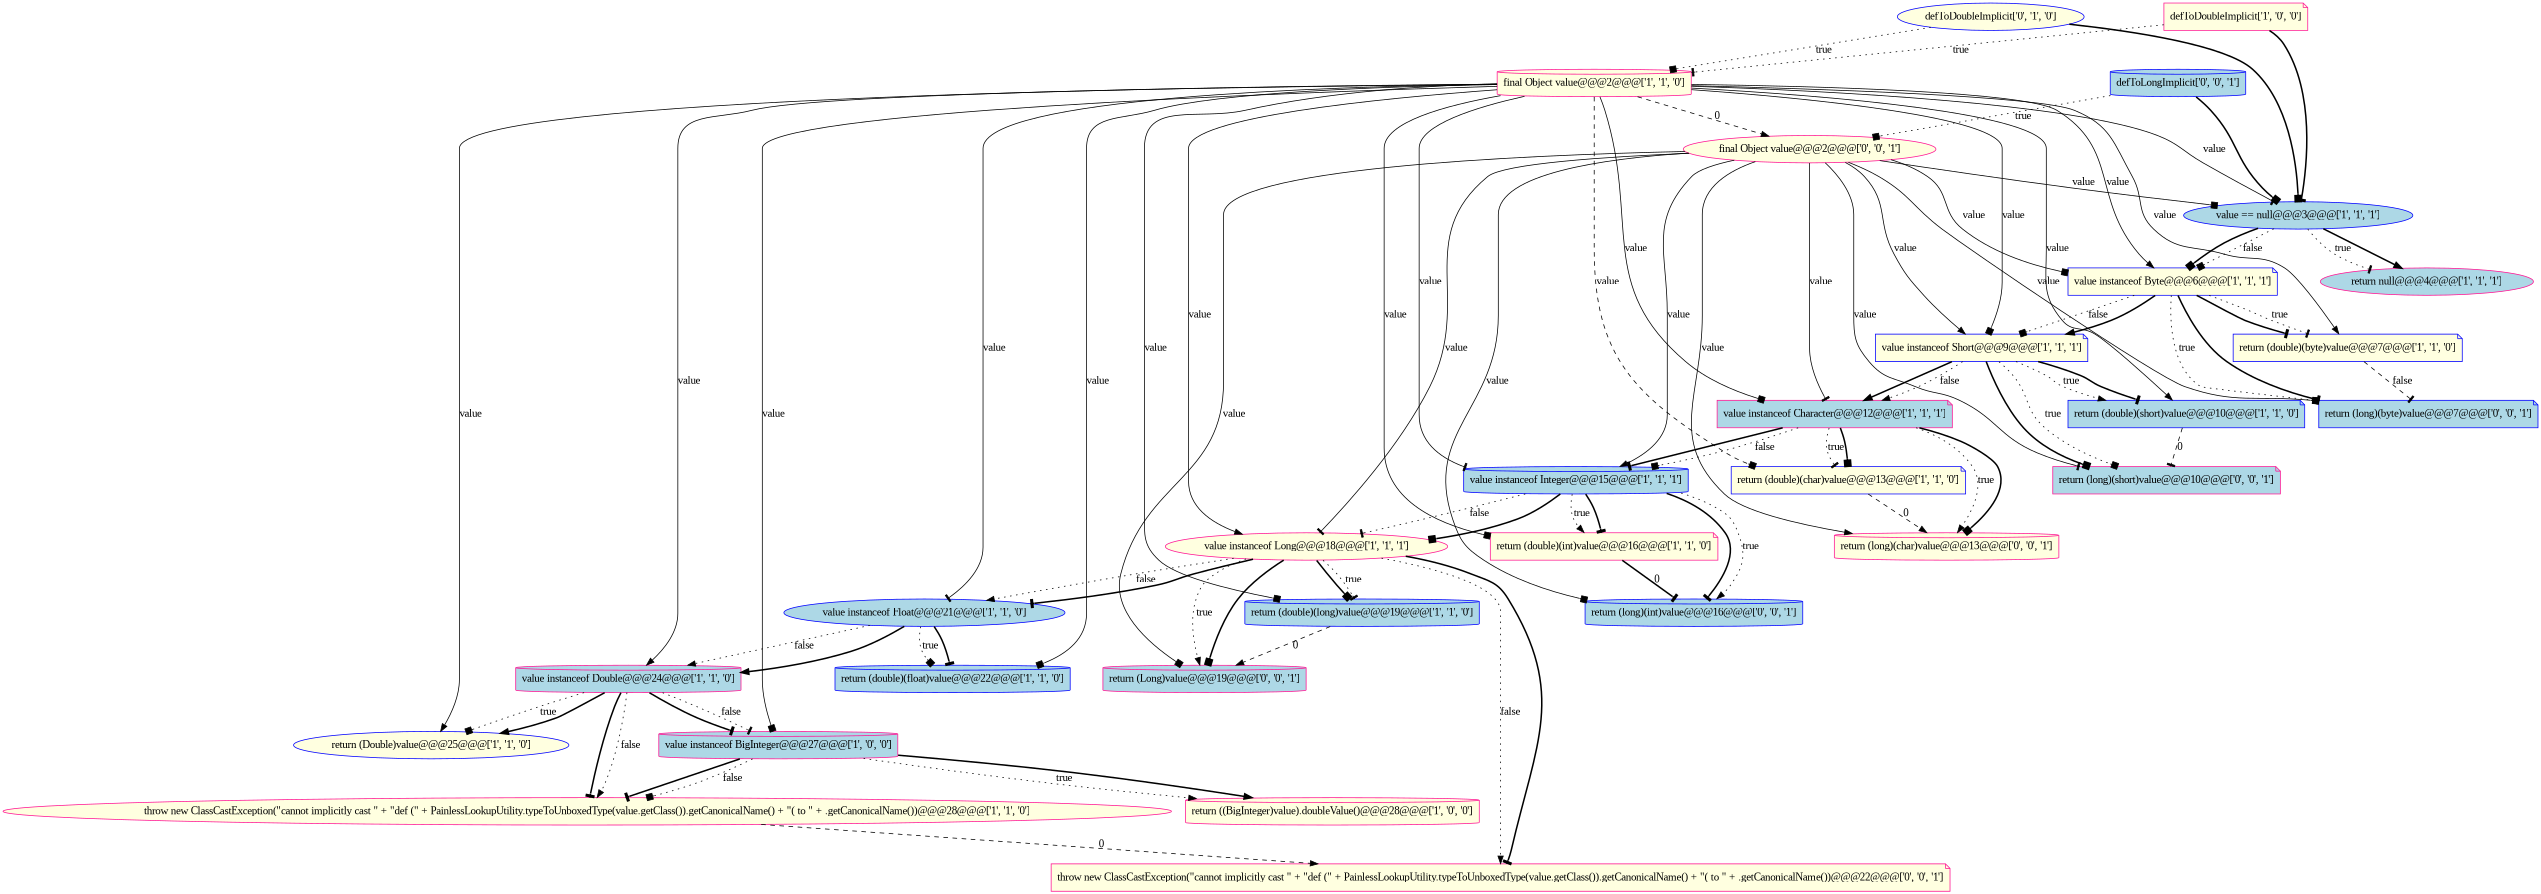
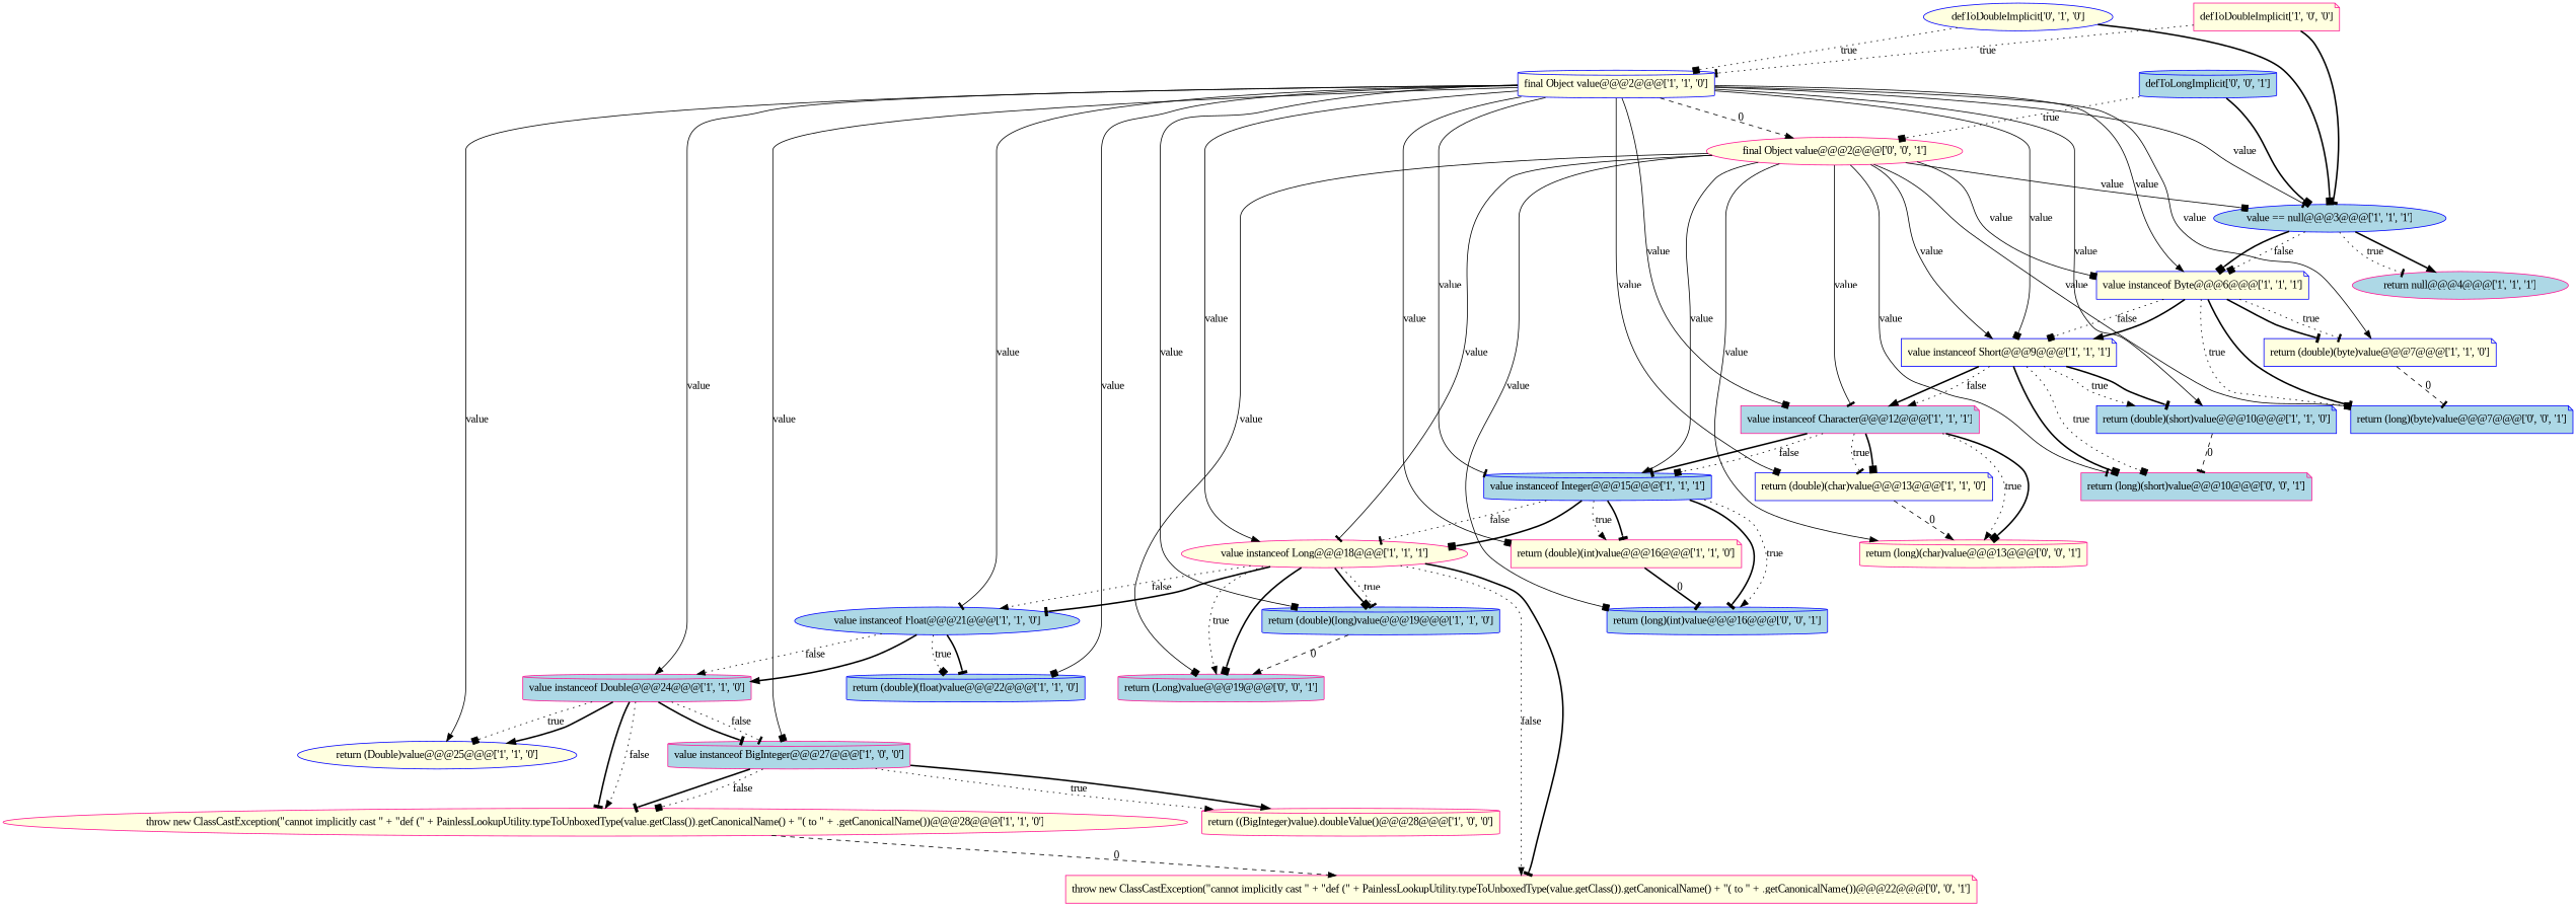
  digraph {
    fontname="Liberation Serif"
    node [color=deeppink fillcolor=lightyellow fontname="Liberation Serif" shape=note style=filled]
    edge [arrowhead=box fontname="Liberation Serif" style=bold]
    n1 [label="throw new ClassCastException(\"cannot implicitly cast \" + \"def (\" + PainlessLookupUtility.typeToUnboxedType(value.getClass()).getCanonicalName() + \"( to \" + .getCanonicalName())@@@22@@@['0', '0', '1']"]
    n2 [label="defToDoubleImplicit['1', '0', '0']"]
-   n3 [label="final Object value@@@2@@@['1', '1', '0']" shape=cylinder]
+   n3 [color=blue label="final Object value@@@2@@@['1', '1', '0']" shape=cylinder]
    n4 [color=blue fillcolor=lightblue label="value == null@@@3@@@['1', '1', '1']" shape=ellipse]
    n5 [color=blue fillcolor=lightblue label="return (double)(float)value@@@22@@@['1', '1', '0']" shape=cylinder]
    n6 [label="return (double)(int)value@@@16@@@['1', '1', '0']"]
    n7 [color=blue label="value instanceof Byte@@@6@@@['1', '1', '1']"]
    n8 [color=blue label="return (double)(byte)value@@@7@@@['1', '1', '0']"]
    n9 [color=blue label="value instanceof Short@@@9@@@['1', '1', '1']"]
    n10 [color=blue fillcolor=lightblue label="return (double)(short)value@@@10@@@['1', '1', '0']"]
    n11 [color=blue fillcolor=lightblue label="return (double)(long)value@@@19@@@['1', '1', '0']" shape=cylinder]
    n12 [fillcolor=lightblue label="value instanceof BigInteger@@@27@@@['1', '0', '0']" shape=cylinder]
    n13 [color=blue fillcolor=lightblue label="value instanceof Float@@@21@@@['1', '1', '0']" shape=ellipse]
    n14 [color=blue label="return (Double)value@@@25@@@['1', '1', '0']" shape=ellipse]
    n15 [fillcolor=lightblue label="value instanceof Double@@@24@@@['1', '1', '0']" shape=cylinder]
    n16 [label="final Object value@@@2@@@['0', '0', '1']" shape=ellipse]
    n17 [fillcolor=lightblue label="value instanceof Character@@@12@@@['1', '1', '1']"]
    n18 [color=blue fillcolor=lightblue label="value instanceof Integer@@@15@@@['1', '1', '1']" shape=cylinder]
    n19 [label="value instanceof Long@@@18@@@['1', '1', '1']" shape=ellipse]
    n20 [color=blue label="return (double)(char)value@@@13@@@['1', '1', '0']"]
    n21 [fillcolor=lightblue label="return null@@@4@@@['1', '1', '1']" shape=ellipse]
    n22 [label="return (long)(char)value@@@13@@@['0', '0', '1']" shape=cylinder]
    n23 [color=blue fillcolor=lightblue label="return (long)(int)value@@@16@@@['0', '0', '1']" shape=cylinder]
    n24 [color=blue fillcolor=lightblue label="return (long)(byte)value@@@7@@@['0', '0', '1']"]
    n25 [fillcolor=lightblue label="return (long)(short)value@@@10@@@['0', '0', '1']"]
    n26 [label="return ((BigInteger)value).doubleValue()@@@28@@@['1', '0', '0']" shape=cylinder]
    n27 [fillcolor=lightblue label="return (Long)value@@@19@@@['0', '0', '1']" shape=cylinder]
    n28 [label="throw new ClassCastException(\"cannot implicitly cast \" + \"def (\" + PainlessLookupUtility.typeToUnboxedType(value.getClass()).getCanonicalName() + \"( to \" + .getCanonicalName())@@@28@@@['1', '1', '0']" shape=ellipse]
    n29 [color=blue label="defToDoubleImplicit['0', '1', '0']" shape=ellipse]
    n30 [color=blue fillcolor=lightblue label="defToLongImplicit['0', '0', '1']" shape=cylinder]
    n2 -> n3 [arrowhead=tee label=true style=dotted]
    n2 -> n4 [arrowhead=tee]
    n3 -> n4 [arrowhead=tee label=value style=solid]
    n3 -> n5 [label=value style=solid]
    n3 -> n6 [label=value style=solid]
    n3 -> n7 [arrowhead=normal label=value style=solid]
    n3 -> n8 [arrowhead=normal label=value style=solid]
    n3 -> n9 [label=value style=solid]
    n3 -> n10 [arrowhead=normal label=value style=solid]
    n3 -> n11 [label=value style=solid]
    n3 -> n12 [label=value style=solid]
    n3 -> n13 [arrowhead=tee label=value style=solid]
    n3 -> n14 [arrowhead=normal label=value style=solid]
    n3 -> n15 [arrowhead=normal label=value style=solid]
    n3 -> n16 [arrowhead=normal label=0 style=dashed]
    n3 -> n17 [label=value style=solid]
    n3 -> n18 [arrowhead=tee label=value style=solid]
    n3 -> n19 [arrowhead=normal label=value style=solid]
-   n3 -> n20 [label=value style=dashed]
+   n3 -> n20 [label=value style=solid]
    n4 -> n7 [label=false style=dotted]
    n4 -> n7
    n4 -> n21 [arrowhead=normal]
    n4 -> n21 [arrowhead=tee label=true style=dotted]
    n6 -> n23 [arrowhead=tee label=0]
    n7 -> n8 [arrowhead=tee label=true style=dotted]
    n7 -> n8 [arrowhead=tee]
    n7 -> n9 [label=false style=dotted]
    n7 -> n9 [arrowhead=normal]
    n7 -> n24 [label=true style=dotted]
    n7 -> n24 [arrowhead=tee]
-   n8 -> n24 [arrowhead=tee label=false style=dashed]
+   n8 -> n24 [arrowhead=tee label=0 style=dashed]
    n9 -> n10 [arrowhead=normal label=true style=dotted]
    n9 -> n10 [arrowhead=tee]
    n9 -> n17 [arrowhead=normal]
    n9 -> n17 [arrowhead=normal label=false style=dotted]
    n9 -> n25 [label=true style=dotted]
    n9 -> n25
    n10 -> n25 [arrowhead=tee label=0 style=dashed]
    n11 -> n27 [arrowhead=normal label=0 style=dashed]
    n12 -> n26 [arrowhead=normal label=true style=dotted]
    n12 -> n26 [arrowhead=normal]
    n12 -> n28 [arrowhead=tee]
    n12 -> n28 [label=false style=dotted]
    n13 -> n5 [arrowhead=tee]
    n13 -> n5 [label=true style=dotted]
    n13 -> n15 [arrowhead=normal]
    n13 -> n15 [arrowhead=normal label=false style=dotted]
    n15 -> n12 [arrowhead=tee]
    n15 -> n12 [arrowhead=tee label=false style=dotted]
    n15 -> n14 [label=true style=dotted]
    n15 -> n14 [arrowhead=normal]
    n15 -> n28 [arrowhead=tee]
    n15 -> n28 [arrowhead=normal label=false style=dotted]
    n16 -> n4 [label=value style=solid]
    n16 -> n7 [label=value style=solid]
    n16 -> n9 [arrowhead=normal label=value style=solid]
    n16 -> n17 [arrowhead=tee label=value style=solid]
    n16 -> n18 [arrowhead=normal label=value style=solid]
    n16 -> n19 [arrowhead=tee label=value style=solid]
    n16 -> n22 [arrowhead=normal label=value style=solid]
    n16 -> n23 [label=value style=solid]
    n16 -> n24 [label=value style=solid]
    n16 -> n25 [arrowhead=tee label=value style=solid]
    n16 -> n27 [label=value style=solid]
    n17 -> n18 [arrowhead=tee]
    n17 -> n18 [label=false style=dotted]
    n17 -> n20 [arrowhead=tee label=true style=dotted]
    n17 -> n20
    n17 -> n22 [arrowhead=normal label=true style=dotted]
    n17 -> n22
    n18 -> n6 [arrowhead=tee]
    n18 -> n6 [arrowhead=normal label=true style=dotted]
    n18 -> n19
    n18 -> n19 [arrowhead=tee label=false style=dotted]
    n18 -> n23 [arrowhead=tee]
    n18 -> n23 [arrowhead=normal label=true style=dotted]
    n19 -> n1 [arrowhead=normal label=false style=dotted]
    n19 -> n1 [arrowhead=tee]
    n19 -> n11
    n19 -> n11 [arrowhead=tee label=true style=dotted]
    n19 -> n13 [arrowhead=normal label=false style=dotted]
    n19 -> n13 [arrowhead=tee]
    n19 -> n27 [arrowhead=normal label=true style=dotted]
    n19 -> n27
    n20 -> n22 [arrowhead=normal label=0 style=dashed]
    n28 -> n1 [arrowhead=normal label=0 style=dashed]
    n29 -> n3 [label=true style=dotted]
    n29 -> n4
    n30 -> n4
    n30 -> n16 [label=true style=dotted]
  }
